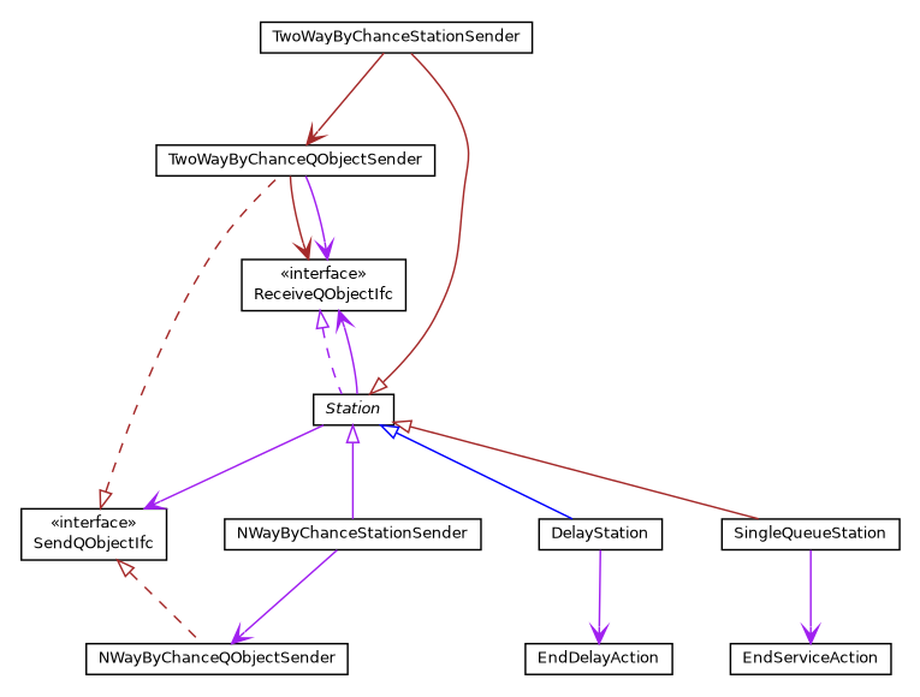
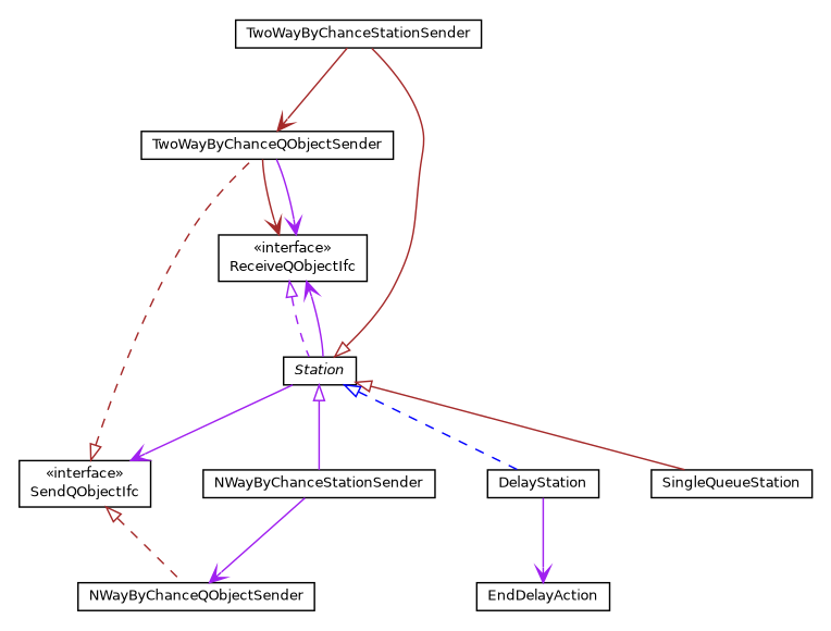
  digraph {
    nodesep=0.25
    ranksep=0.5
    node [fontcolor=black fontname=Helvetica fontsize=9.0 shape=plaintext]
    edge [arrowhead=open color=purple fontcolor=black fontname=Helvetica fontsize=10.0 headport=p labelfontname=Helvetica labelfontsize=10 tailport=p]
    n1 [label=<<table title="jsl.modeling.elements.station.TwoWayByChanceStationSender" border="0" cellborder="1" cellspacing="0" cellpadding="2" port="p" href="./TwoWayByChanceStationSender.html"> 		<tr><td><table border="0" cellspacing="0" cellpadding="1"> <tr><td align="center" balign="center"> TwoWayByChanceStationSender </td></tr> 		</table></td></tr> 		</table>>]
    n2 [label=<<table title="jsl.modeling.elements.station.TwoWayByChanceQObjectSender" border="0" cellborder="1" cellspacing="0" cellpadding="2" port="p" href="./TwoWayByChanceQObjectSender.html"> 		<tr><td><table border="0" cellspacing="0" cellpadding="1"> <tr><td align="center" balign="center"> TwoWayByChanceQObjectSender </td></tr> 		</table></td></tr> 		</table>>]
    n3 [label=<<table title="jsl.modeling.elements.station.ReceiveQObjectIfc" border="0" cellborder="1" cellspacing="0" cellpadding="2" port="p" href="./ReceiveQObjectIfc.html"> 		<tr><td><table border="0" cellspacing="0" cellpadding="1"> <tr><td align="center" balign="center"> &#171;interface&#187; </td></tr> <tr><td align="center" balign="center"> ReceiveQObjectIfc </td></tr> 		</table></td></tr> 		</table>>]
    n4 [label=<<table title="jsl.modeling.elements.station.Station" border="0" cellborder="1" cellspacing="0" cellpadding="2" port="p" href="./Station.html"> 		<tr><td><table border="0" cellspacing="0" cellpadding="1"> <tr><td align="center" balign="center"><font face="Helvetica-Oblique"> Station </font></td></tr> 		</table></td></tr> 		</table>>]
    n5 [label=<<table title="jsl.modeling.elements.station.SingleQueueStation" border="0" cellborder="1" cellspacing="0" cellpadding="2" port="p" href="./SingleQueueStation.html"> 		<tr><td><table border="0" cellspacing="0" cellpadding="1"> <tr><td align="center" balign="center"> SingleQueueStation </td></tr> 		</table></td></tr> 		</table>>]
    n6 [label=<<table title="jsl.modeling.elements.station.SendQObjectIfc" border="0" cellborder="1" cellspacing="0" cellpadding="2" port="p" href="./SendQObjectIfc.html"> 		<tr><td><table border="0" cellspacing="0" cellpadding="1"> <tr><td align="center" balign="center"> &#171;interface&#187; </td></tr> <tr><td align="center" balign="center"> SendQObjectIfc </td></tr> 		</table></td></tr> 		</table>>]
    n7 [label=<<table title="jsl.modeling.elements.station.NWayByChanceStationSender" border="0" cellborder="1" cellspacing="0" cellpadding="2" port="p" href="./NWayByChanceStationSender.html"> 		<tr><td><table border="0" cellspacing="0" cellpadding="1"> <tr><td align="center" balign="center"> NWayByChanceStationSender </td></tr> 		</table></td></tr> 		</table>>]
    n8 [label=<<table title="jsl.modeling.elements.station.DelayStation" border="0" cellborder="1" cellspacing="0" cellpadding="2" port="p" href="./DelayStation.html"> 		<tr><td><table border="0" cellspacing="0" cellpadding="1"> <tr><td align="center" balign="center"> DelayStation </td></tr> 		</table></td></tr> 		</table>>]
-   n9 [label=<<table title="jsl.modeling.elements.station.SingleQueueStation.EndServiceAction" border="0" cellborder="1" cellspacing="0" cellpadding="2" port="p" href="./SingleQueueStation.EndServiceAction.html"> 		<tr><td><table border="0" cellspacing="0" cellpadding="1"> <tr><td align="center" balign="center"> EndServiceAction </td></tr> 		</table></td></tr> 		</table>>]
    n10 [label=<<table title="jsl.modeling.elements.station.NWayByChanceQObjectSender" border="0" cellborder="1" cellspacing="0" cellpadding="2" port="p" href="./NWayByChanceQObjectSender.html"> 		<tr><td><table border="0" cellspacing="0" cellpadding="1"> <tr><td align="center" balign="center"> NWayByChanceQObjectSender </td></tr> 		</table></td></tr> 		</table>>]
    n11 [label=<<table title="jsl.modeling.elements.station.DelayStation.EndDelayAction" border="0" cellborder="1" cellspacing="0" cellpadding="2" port="p" href="./DelayStation.EndDelayAction.html"> 		<tr><td><table border="0" cellspacing="0" cellpadding="1"> <tr><td align="center" balign="center"> EndDelayAction </td></tr> 		</table></td></tr> 		</table>>]
    n1 -> n2 [color=brown]
    n2 -> n3 [color=brown]
    n2 -> n3
    n3 -> n4 [arrowtail=empty dir=back fontsize=10 style=dashed arrowhead="" fontcolor=""]
    n4 -> n1 [arrowtail=empty color=brown dir=back fontsize=10 arrowhead="" fontcolor=""]
    n4 -> n3
    n4 -> n5 [arrowtail=empty color=brown dir=back fontsize=10 arrowhead="" fontcolor=""]
    n4 -> n6
    n4 -> n7 [arrowtail=empty dir=back fontsize=10 arrowhead="" fontcolor=""]
-   n4 -> n8 [arrowtail=empty color=blue dir=back fontsize=10 arrowhead="" fontcolor=""]
-   n5 -> n9
+   n4 -> n8 [arrowtail=empty color=blue dir=back fontsize=10 style=dashed arrowhead="" fontcolor=""]
    n6 -> n2 [arrowtail=empty color=brown dir=back fontsize=10 style=dashed arrowhead="" fontcolor=""]
    n6 -> n10 [arrowtail=empty color=brown dir=back fontsize=10 style=dashed arrowhead="" fontcolor=""]
    n7 -> n10
    n8 -> n11
  }
